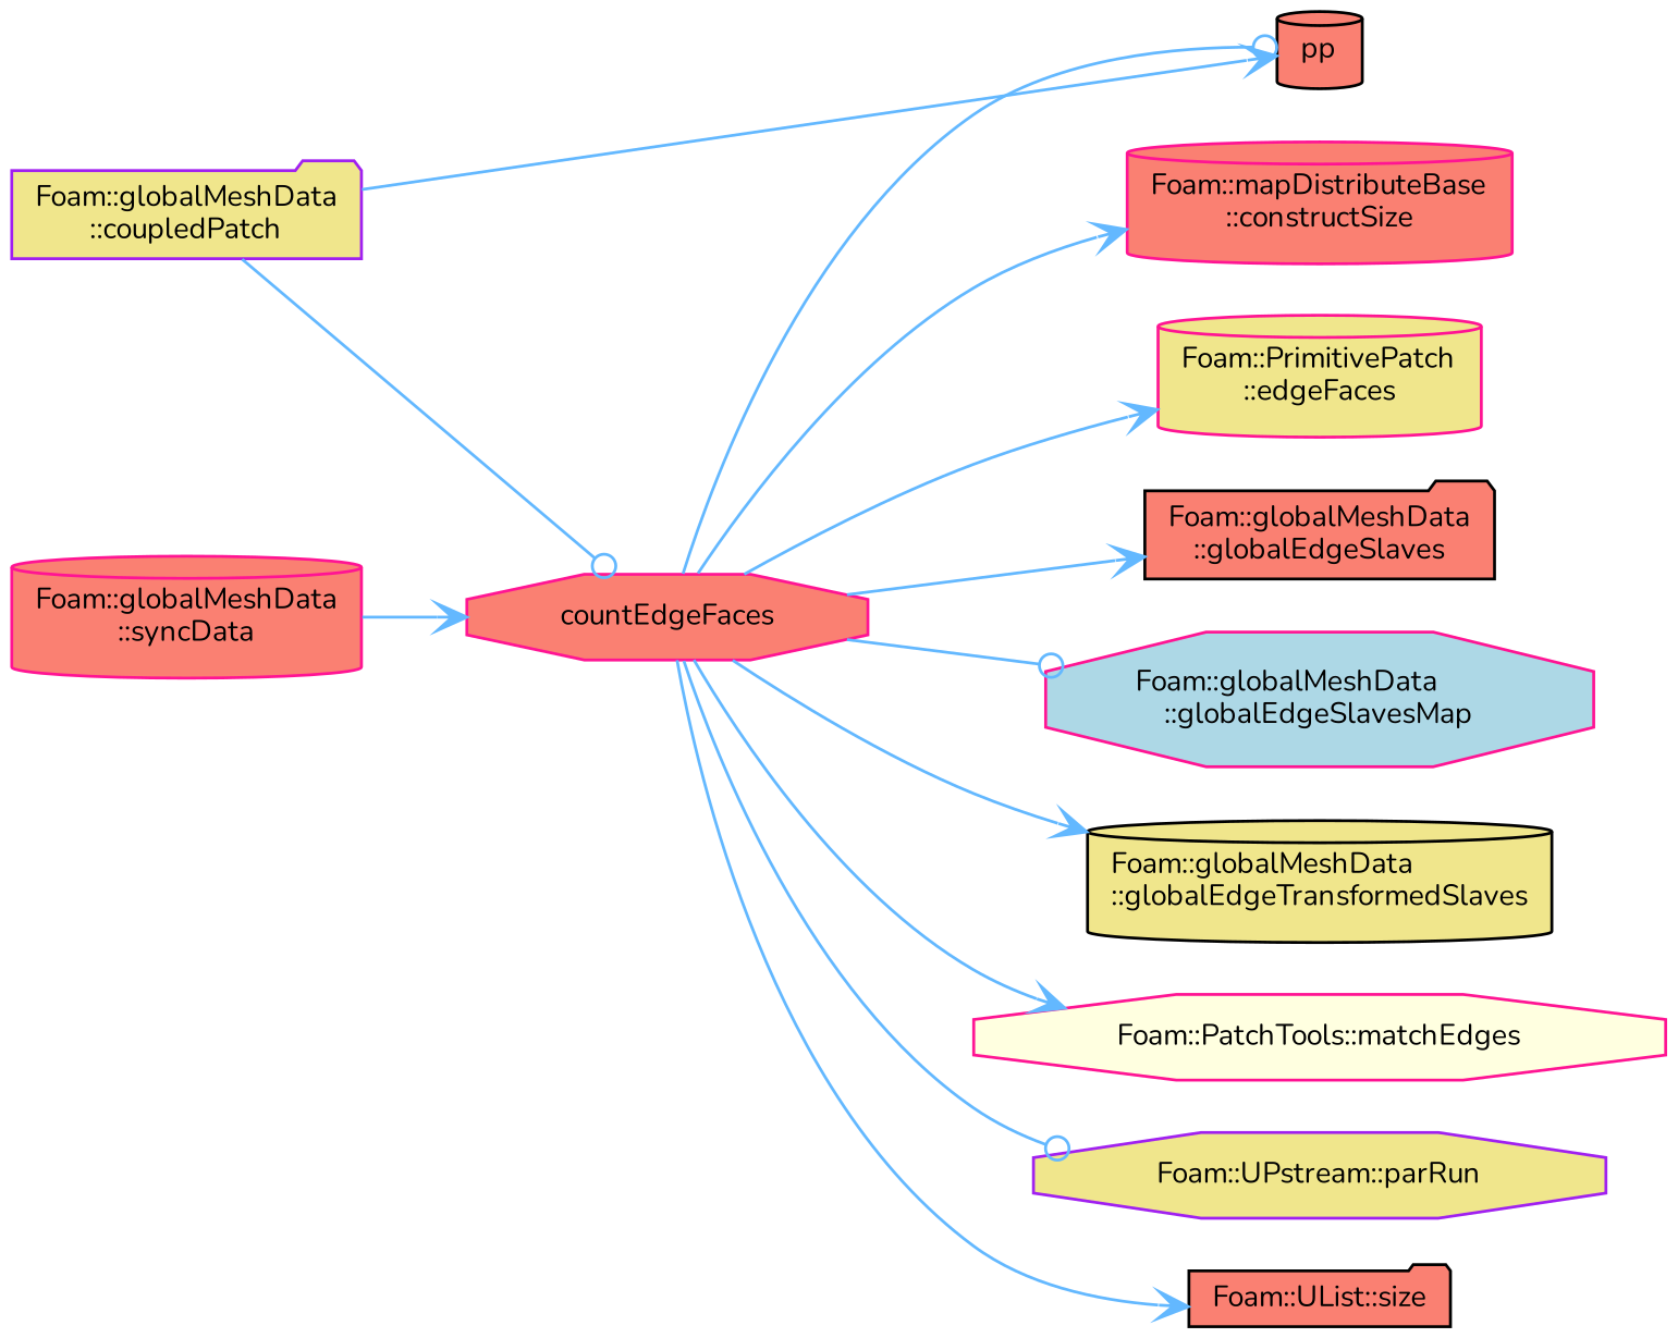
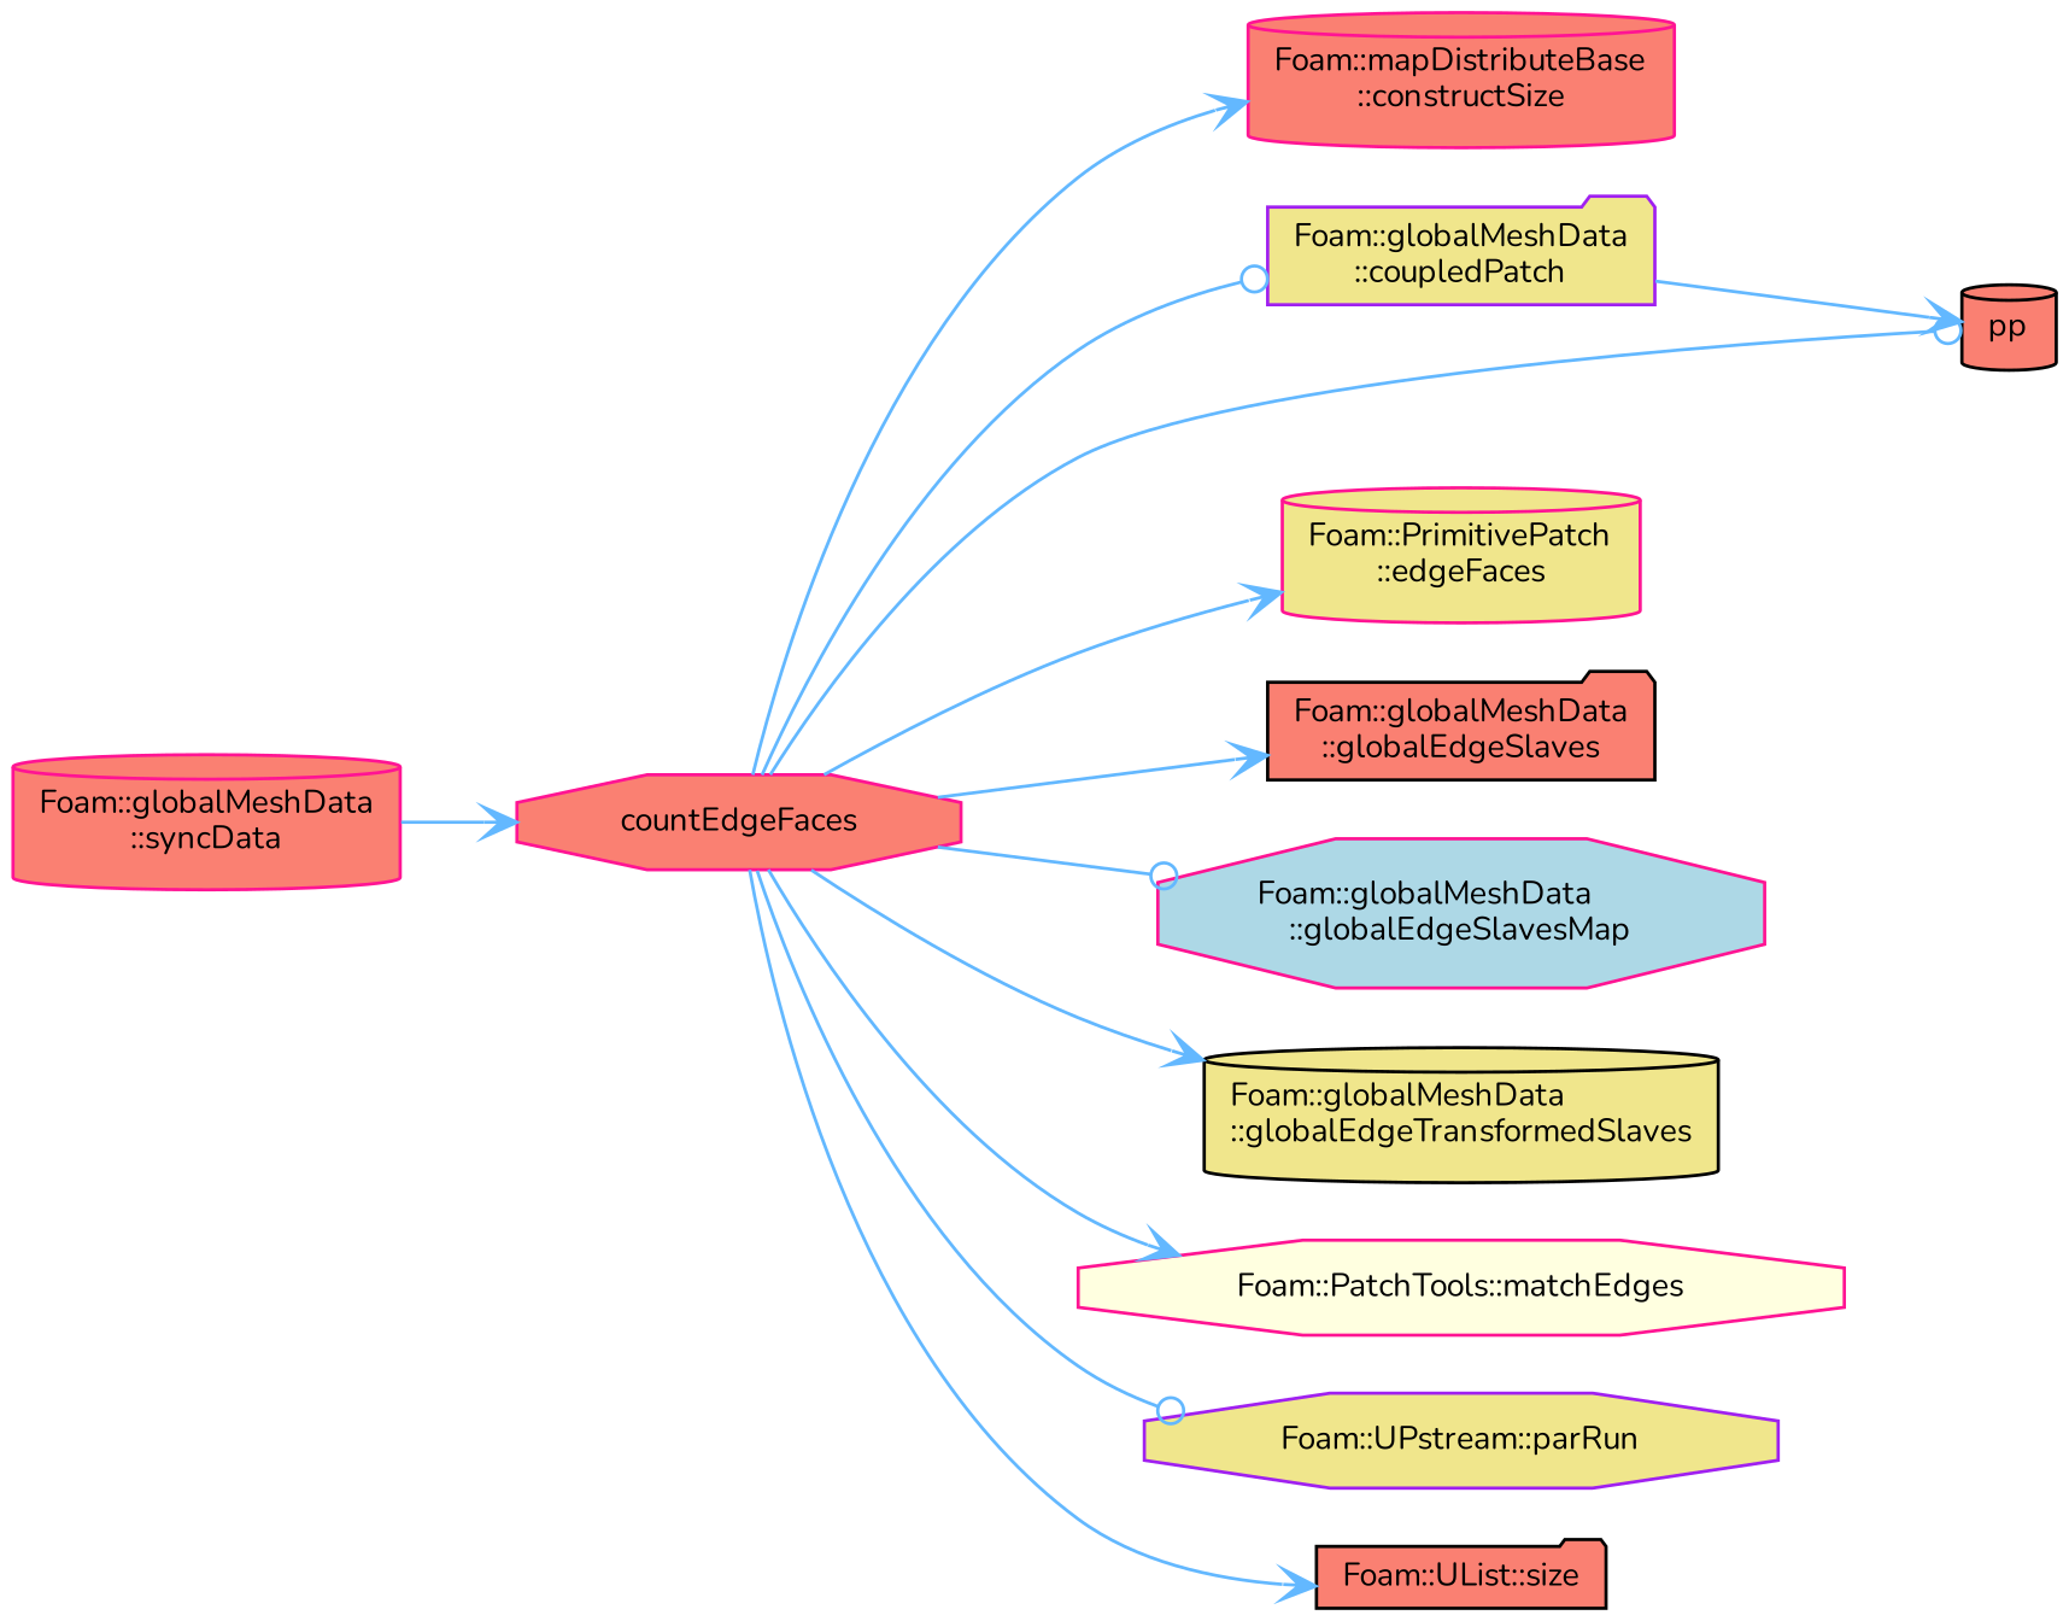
  digraph {
    fontname=Nunito
    rankdir=LR
    node [color=deeppink fillcolor=salmon fontname=Nunito fontsize=10 shape=cylinder style=filled]
    edge [arrowhead=vee color=steelblue1 fontname=Nunito fontsize=10 labelfontname=Helvetica labelfontsize=10 style=solid]
    n1 [fontcolor=black height=0.2 label=countEdgeFaces shape=octagon width=0.4]
    n2 [height=0.2 label="Foam::mapDistributeBase\l::constructSize" width=0.4]
    n3 [color=purple fillcolor=khaki height=0.2 label="Foam::globalMeshData\l::coupledPatch" shape=folder width=0.4]
    n4 [color=black height=0.2 label=pp width=0.4]
    n5 [fillcolor=khaki height=0.2 label="Foam::PrimitivePatch\l::edgeFaces" width=0.4]
    n6 [color=black height=0.2 label="Foam::globalMeshData\l::globalEdgeSlaves" shape=folder width=0.4]
    n7 [fillcolor=lightblue height=0.2 label="Foam::globalMeshData\l::globalEdgeSlavesMap" shape=octagon width=0.4]
    n8 [color=black fillcolor=khaki height=0.2 label="Foam::globalMeshData\l::globalEdgeTransformedSlaves" width=0.4]
    n9 [fillcolor=lightyellow height=0.2 label="Foam::PatchTools::matchEdges" shape=octagon width=0.4]
    n10 [color=purple fillcolor=khaki height=0.2 label="Foam::UPstream::parRun" shape=octagon width=0.4]
    n11 [color=black height=0.2 label="Foam::UList::size" shape=folder width=0.4]
    n12 [height=0.2 label="Foam::globalMeshData\l::syncData" width=0.4]
    n1 -> n2
-   n3 -> n1 [arrowhead=odot]
+   n1 -> n3 [arrowhead=odot]
    n1 -> n4 [arrowhead=odot]
    n1 -> n5
    n1 -> n6
    n1 -> n7 [arrowhead=odot]
    n1 -> n8
    n1 -> n9
    n1 -> n10 [arrowhead=odot]
    n1 -> n11
    n3 -> n4
    n12 -> n1
  }
